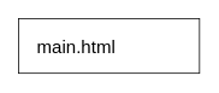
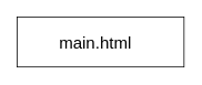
  <mxCell id="0" />
  <mxCell id="1" parent="0" />
  <mxCell id="2" value="" style="rounded=0;whiteSpace=wrap;html=1;" vertex="1" parent="1"><mxGeometry x="20" y="20" width="200" height="60" as="geometry" /></mxCell>
- <mxCell id="3" value="main.html" style="text;html=1;strokeColor=none;fillColor=none;align=center;verticalAlign=middle;whiteSpace=wrap;rounded=0;fontSize=20;" vertex="1" parent="1"><mxGeometry x="31" y="35" width="106" height="30" as="geometry" /></mxCell>
+ <mxCell id="3" value="main.html" style="text;html=1;strokeColor=none;fillColor=none;align=center;verticalAlign=middle;whiteSpace=wrap;rounded=0;fontSize=20;" vertex="1" parent="1"><mxGeometry x="61" y="35" width="106" height="30" as="geometry" /></mxCell>
